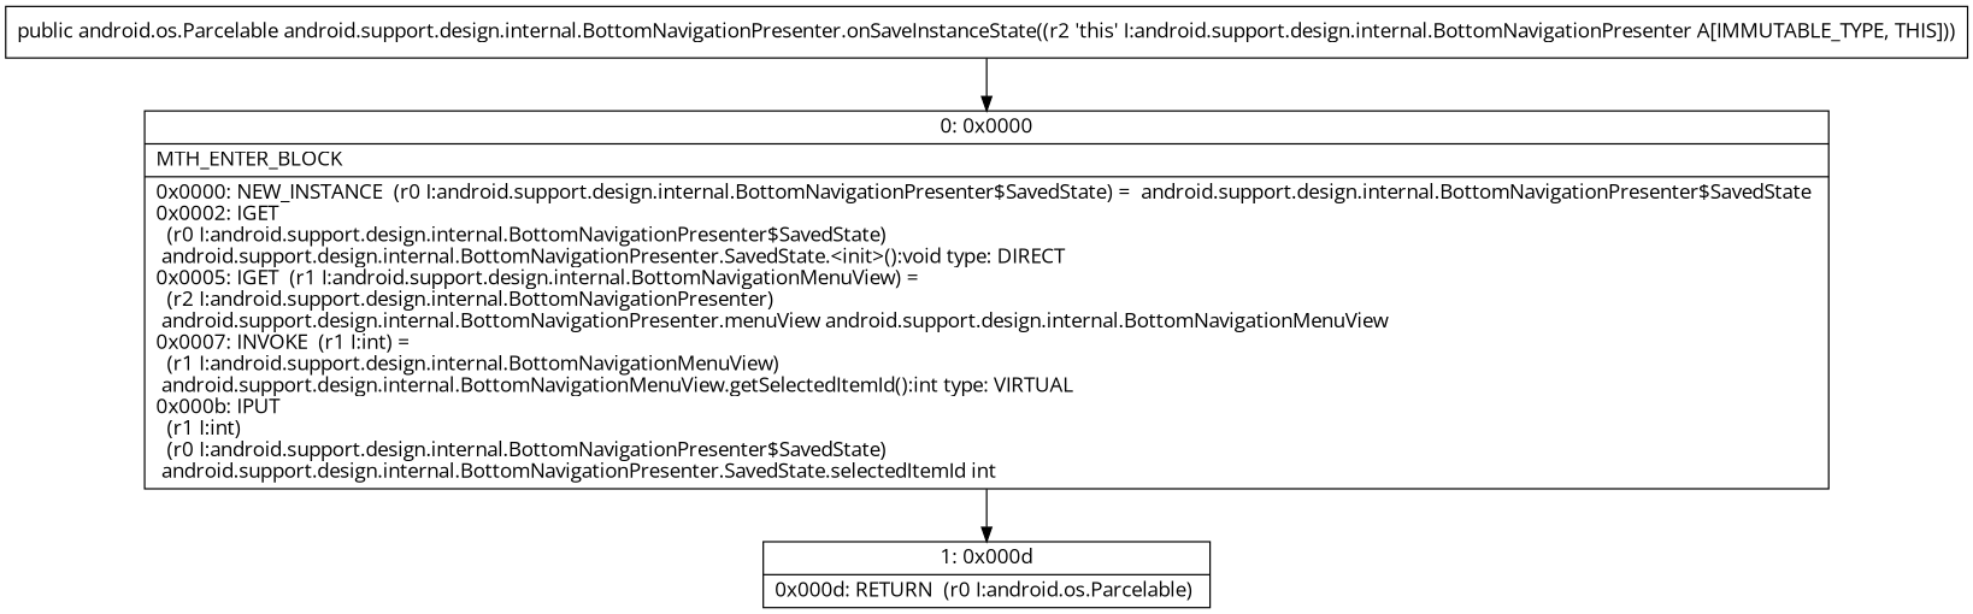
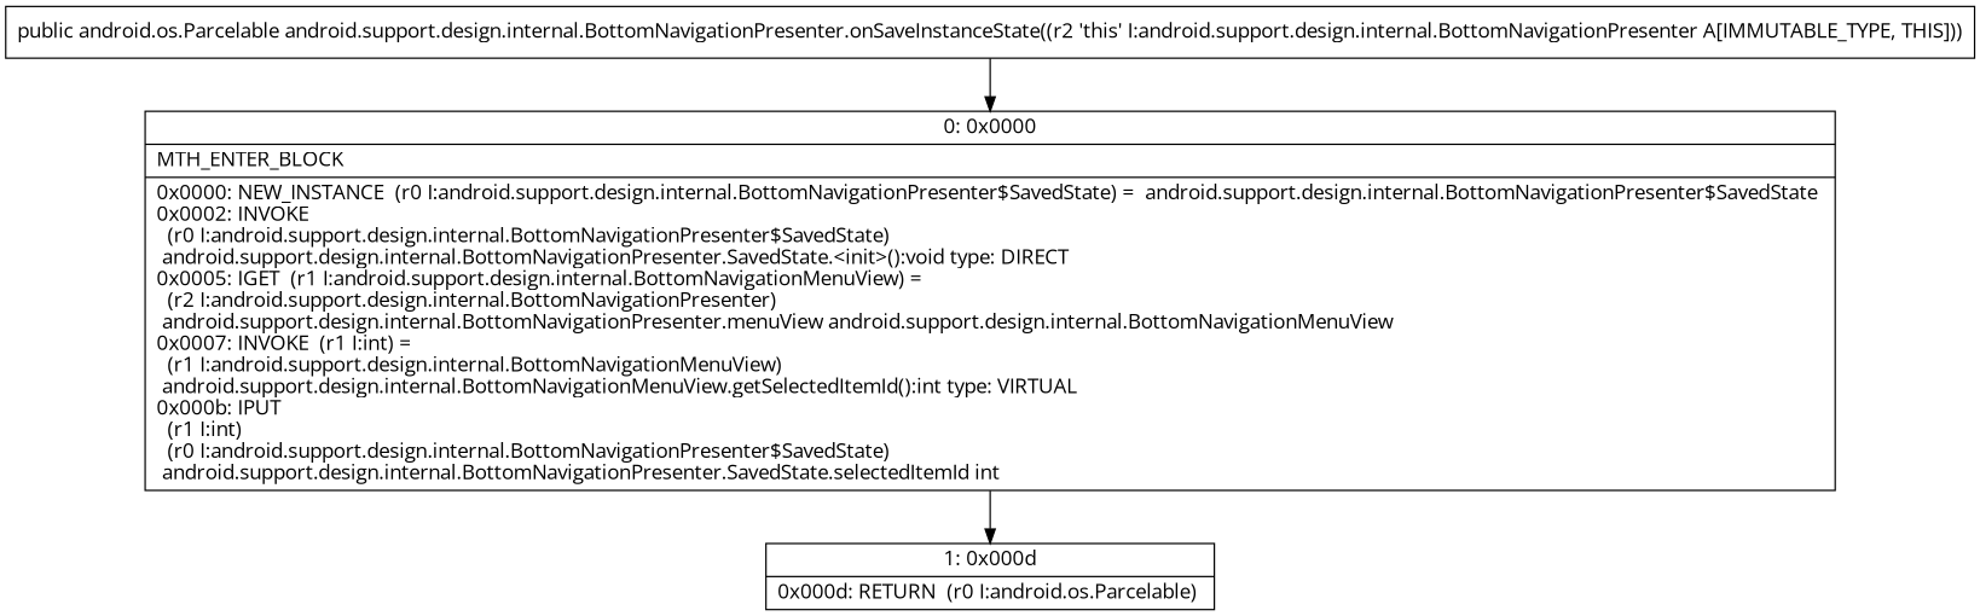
  digraph {
    fontname="Open Sans"
    node [shape=record fontname="Open Sans"]
    edge [fontname="Open Sans"]
-   n1 [label="{0\:\ 0x0000|MTH_ENTER_BLOCK\l|0x0000: NEW_INSTANCE  (r0 I:android.support.design.internal.BottomNavigationPresenter$SavedState) =  android.support.design.internal.BottomNavigationPresenter$SavedState \l0x0002: IGET  \l  (r0 I:android.support.design.internal.BottomNavigationPresenter$SavedState)\l android.support.design.internal.BottomNavigationPresenter.SavedState.\<init\>():void type: DIRECT \l0x0005: IGET  (r1 I:android.support.design.internal.BottomNavigationMenuView) = \l  (r2 I:android.support.design.internal.BottomNavigationPresenter)\l android.support.design.internal.BottomNavigationPresenter.menuView android.support.design.internal.BottomNavigationMenuView \l0x0007: INVOKE  (r1 I:int) = \l  (r1 I:android.support.design.internal.BottomNavigationMenuView)\l android.support.design.internal.BottomNavigationMenuView.getSelectedItemId():int type: VIRTUAL \l0x000b: IPUT  \l  (r1 I:int)\l  (r0 I:android.support.design.internal.BottomNavigationPresenter$SavedState)\l android.support.design.internal.BottomNavigationPresenter.SavedState.selectedItemId int \l}"]
+   n1 [label="{0\:\ 0x0000|MTH_ENTER_BLOCK\l|0x0000: NEW_INSTANCE  (r0 I:android.support.design.internal.BottomNavigationPresenter$SavedState) =  android.support.design.internal.BottomNavigationPresenter$SavedState \l0x0002: INVOKE  \l  (r0 I:android.support.design.internal.BottomNavigationPresenter$SavedState)\l android.support.design.internal.BottomNavigationPresenter.SavedState.\<init\>():void type: DIRECT \l0x0005: IGET  (r1 I:android.support.design.internal.BottomNavigationMenuView) = \l  (r2 I:android.support.design.internal.BottomNavigationPresenter)\l android.support.design.internal.BottomNavigationPresenter.menuView android.support.design.internal.BottomNavigationMenuView \l0x0007: INVOKE  (r1 I:int) = \l  (r1 I:android.support.design.internal.BottomNavigationMenuView)\l android.support.design.internal.BottomNavigationMenuView.getSelectedItemId():int type: VIRTUAL \l0x000b: IPUT  \l  (r1 I:int)\l  (r0 I:android.support.design.internal.BottomNavigationPresenter$SavedState)\l android.support.design.internal.BottomNavigationPresenter.SavedState.selectedItemId int \l}"]
    n2 [label="{1\:\ 0x000d|0x000d: RETURN  (r0 I:android.os.Parcelable) \l}"]
    n3 [label="{public android.os.Parcelable android.support.design.internal.BottomNavigationPresenter.onSaveInstanceState((r2 'this' I:android.support.design.internal.BottomNavigationPresenter A[IMMUTABLE_TYPE, THIS])) }"]
    n1 -> n2
    n3 -> n1
  }
